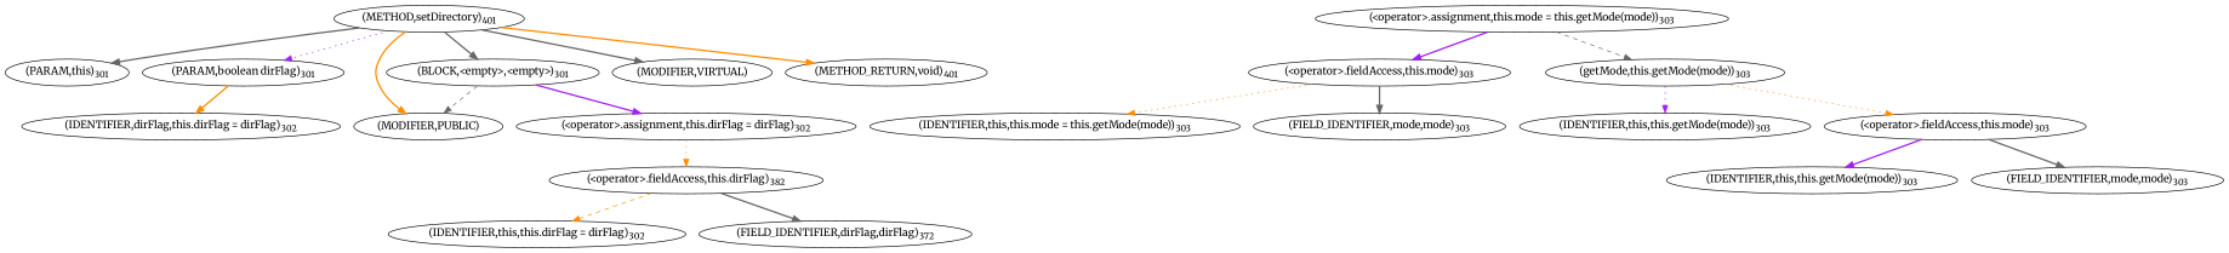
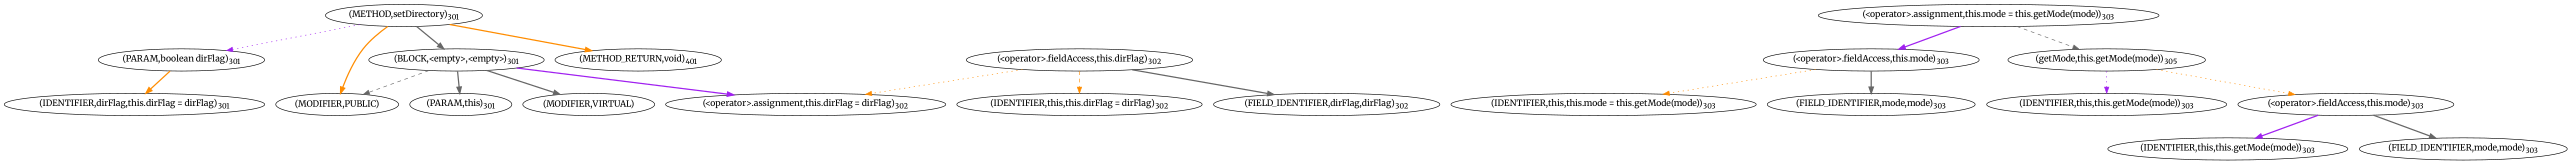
  digraph {
    fontname=Merriweather
    node [fontname=Merriweather]
    edge [color=gray40 fontname=Merriweather style=bold]
-   n1 [label=<(METHOD,setDirectory)<SUB>401</SUB>>]
+   n1 [label=<(METHOD,setDirectory)<SUB>301</SUB>>]
    n2 [label=<(PARAM,this)<SUB>301</SUB>>]
    n3 [label=<(PARAM,boolean dirFlag)<SUB>301</SUB>>]
    n4 [label=<(BLOCK,&lt;empty&gt;,&lt;empty&gt;)<SUB>301</SUB>>]
    n5 [label=<(MODIFIER,PUBLIC)>]
    n6 [label=<(MODIFIER,VIRTUAL)>]
    n7 [label=<(METHOD_RETURN,void)<SUB>401</SUB>>]
-   n8 [label=<(IDENTIFIER,dirFlag,this.dirFlag = dirFlag)<SUB>302</SUB>>]
+   n8 [label=<(IDENTIFIER,dirFlag,this.dirFlag = dirFlag)<SUB>301</SUB>>]
    n9 [label=<(&lt;operator&gt;.assignment,this.dirFlag = dirFlag)<SUB>302</SUB>>]
-   n10 [label=<(&lt;operator&gt;.fieldAccess,this.dirFlag)<SUB>382</SUB>>]
+   n10 [label=<(&lt;operator&gt;.fieldAccess,this.dirFlag)<SUB>302</SUB>>]
    n11 [label=<(&lt;operator&gt;.assignment,this.mode = this.getMode(mode))<SUB>303</SUB>>]
    n12 [label=<(&lt;operator&gt;.fieldAccess,this.mode)<SUB>303</SUB>>]
-   n13 [label=<(getMode,this.getMode(mode))<SUB>303</SUB>>]
+   n13 [label=<(getMode,this.getMode(mode))<SUB>305</SUB>>]
    n14 [label=<(IDENTIFIER,this,this.dirFlag = dirFlag)<SUB>302</SUB>>]
-   n15 [label=<(FIELD_IDENTIFIER,dirFlag,dirFlag)<SUB>372</SUB>>]
+   n15 [label=<(FIELD_IDENTIFIER,dirFlag,dirFlag)<SUB>302</SUB>>]
    n16 [label=<(IDENTIFIER,this,this.mode = this.getMode(mode))<SUB>303</SUB>>]
    n17 [label=<(FIELD_IDENTIFIER,mode,mode)<SUB>303</SUB>>]
    n18 [label=<(IDENTIFIER,this,this.getMode(mode))<SUB>303</SUB>>]
    n19 [label=<(&lt;operator&gt;.fieldAccess,this.mode)<SUB>303</SUB>>]
    n20 [label=<(IDENTIFIER,this,this.getMode(mode))<SUB>303</SUB>>]
    n21 [label=<(FIELD_IDENTIFIER,mode,mode)<SUB>303</SUB>>]
-   n1 -> n2
+   n4 -> n2
    n1 -> n3 [color=purple style=dotted]
    n1 -> n4
    n1 -> n5 [color=darkorange]
-   n1 -> n6
+   n4 -> n6
    n1 -> n7 [color=darkorange]
    n3 -> n8 [color=darkorange]
    n4 -> n5 [style=dashed]
    n4 -> n9 [color=purple]
-   n9 -> n10 [color=darkorange style=dotted]
+   n10 -> n9 [color=darkorange style=dotted]
    n10 -> n14 [color=darkorange style=dashed]
    n10 -> n15
    n11 -> n12 [color=purple]
    n11 -> n13 [style=dashed]
    n12 -> n16 [color=darkorange style=dotted]
    n12 -> n17
    n13 -> n18 [color=purple style=dotted]
    n13 -> n19 [color=darkorange style=dotted]
    n19 -> n20 [color=purple]
    n19 -> n21
  }
